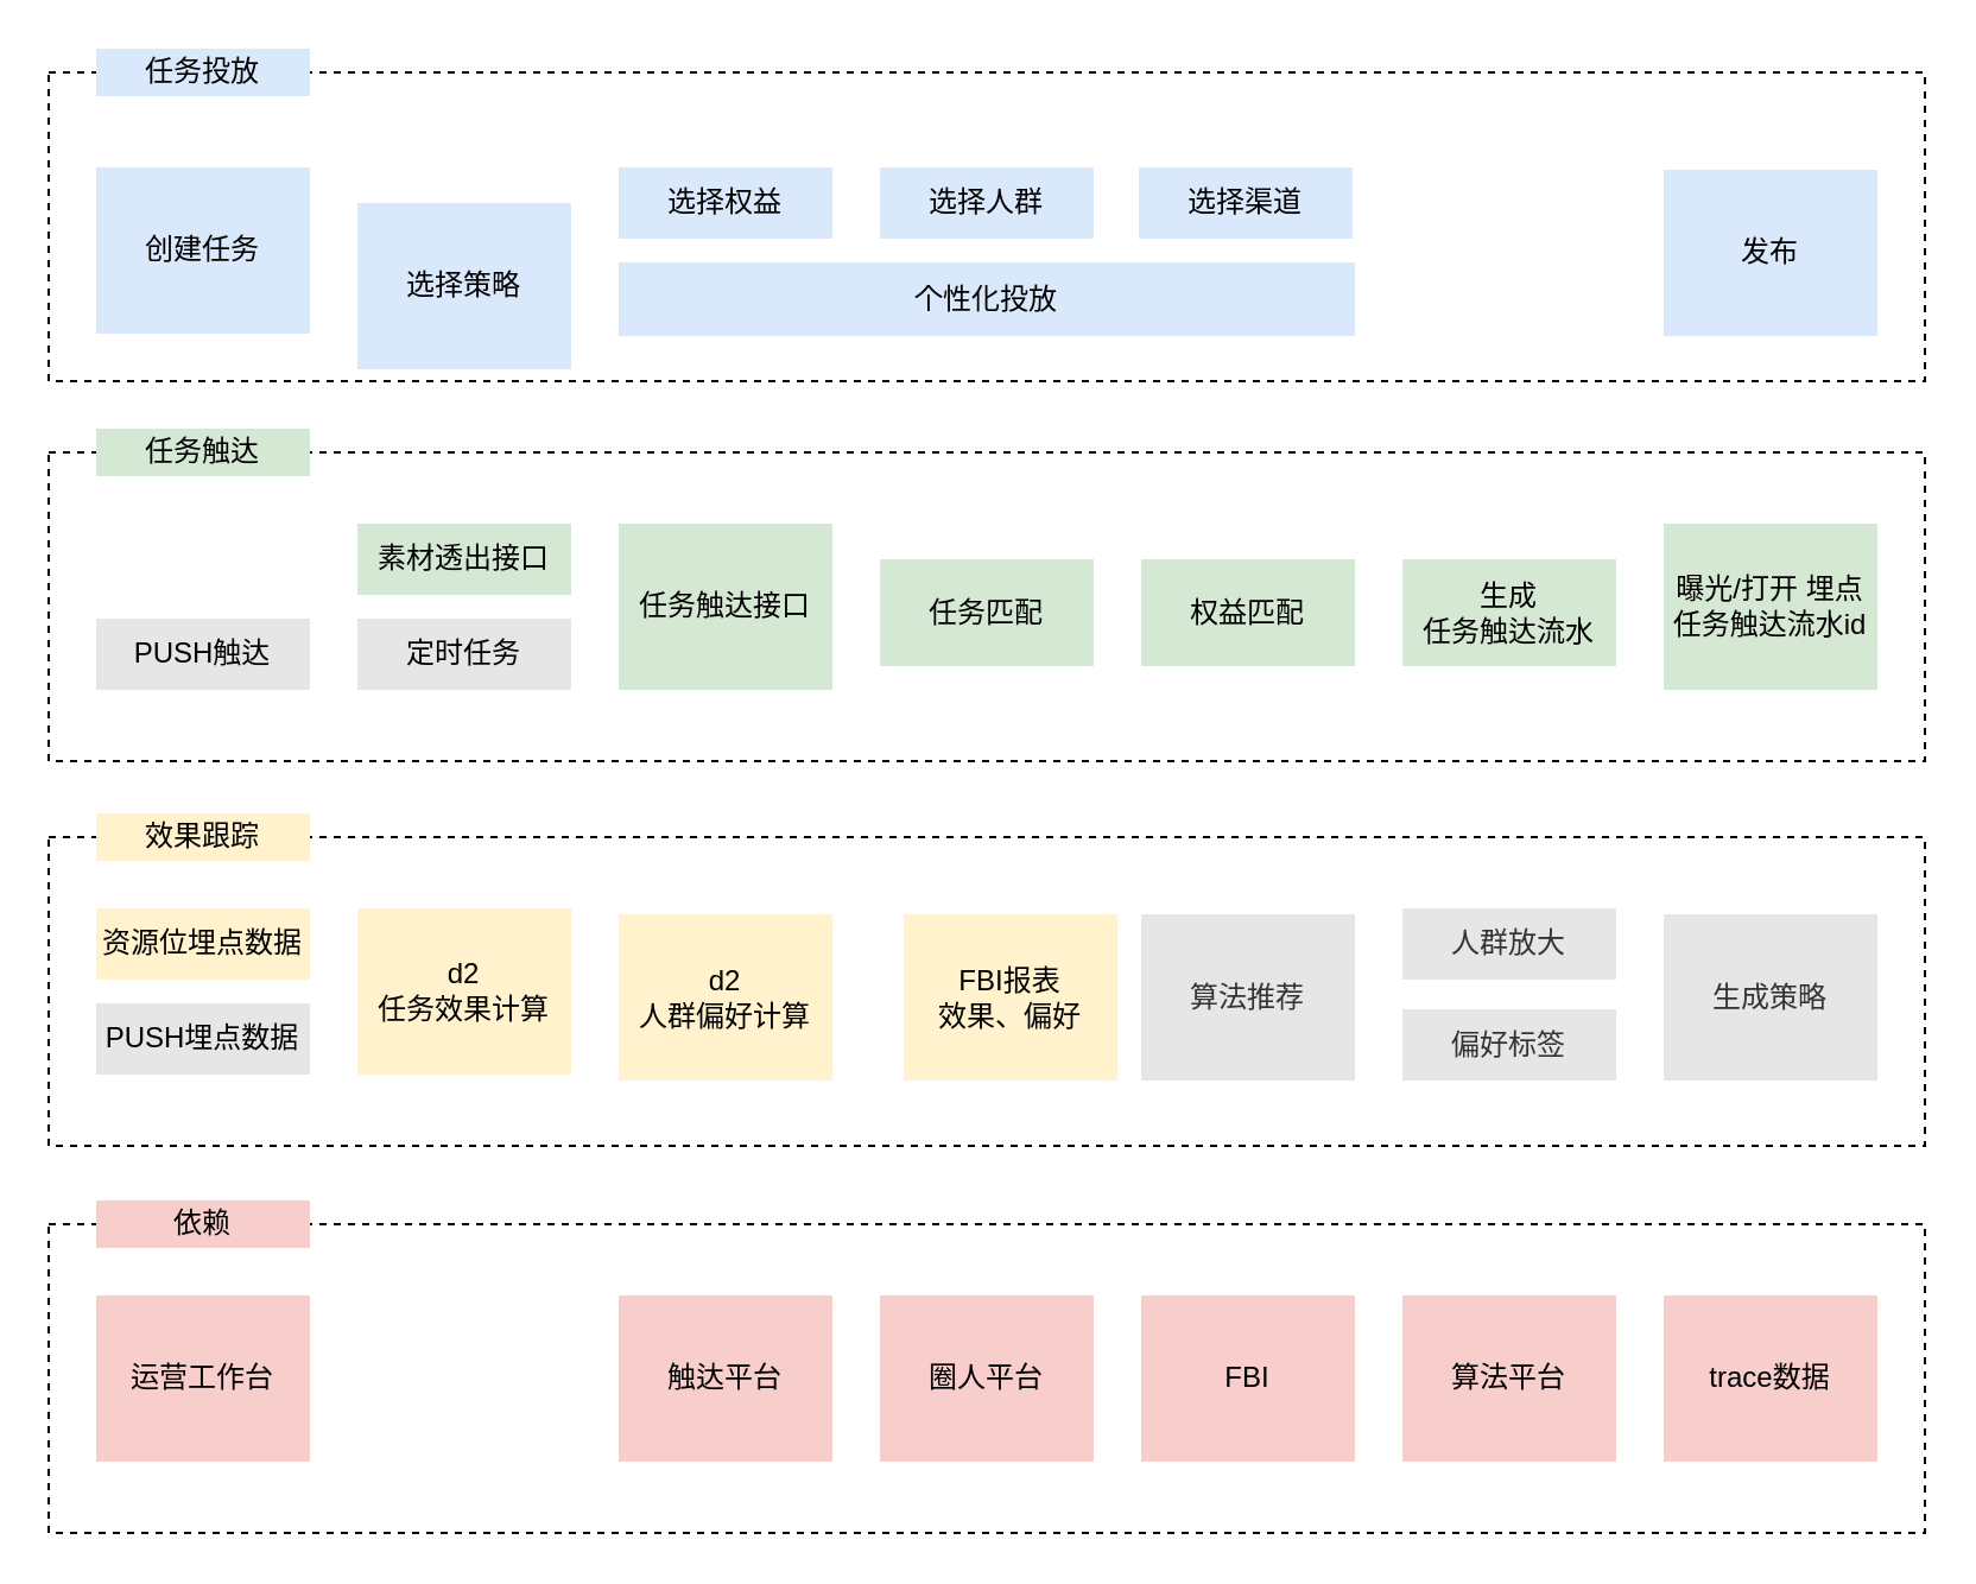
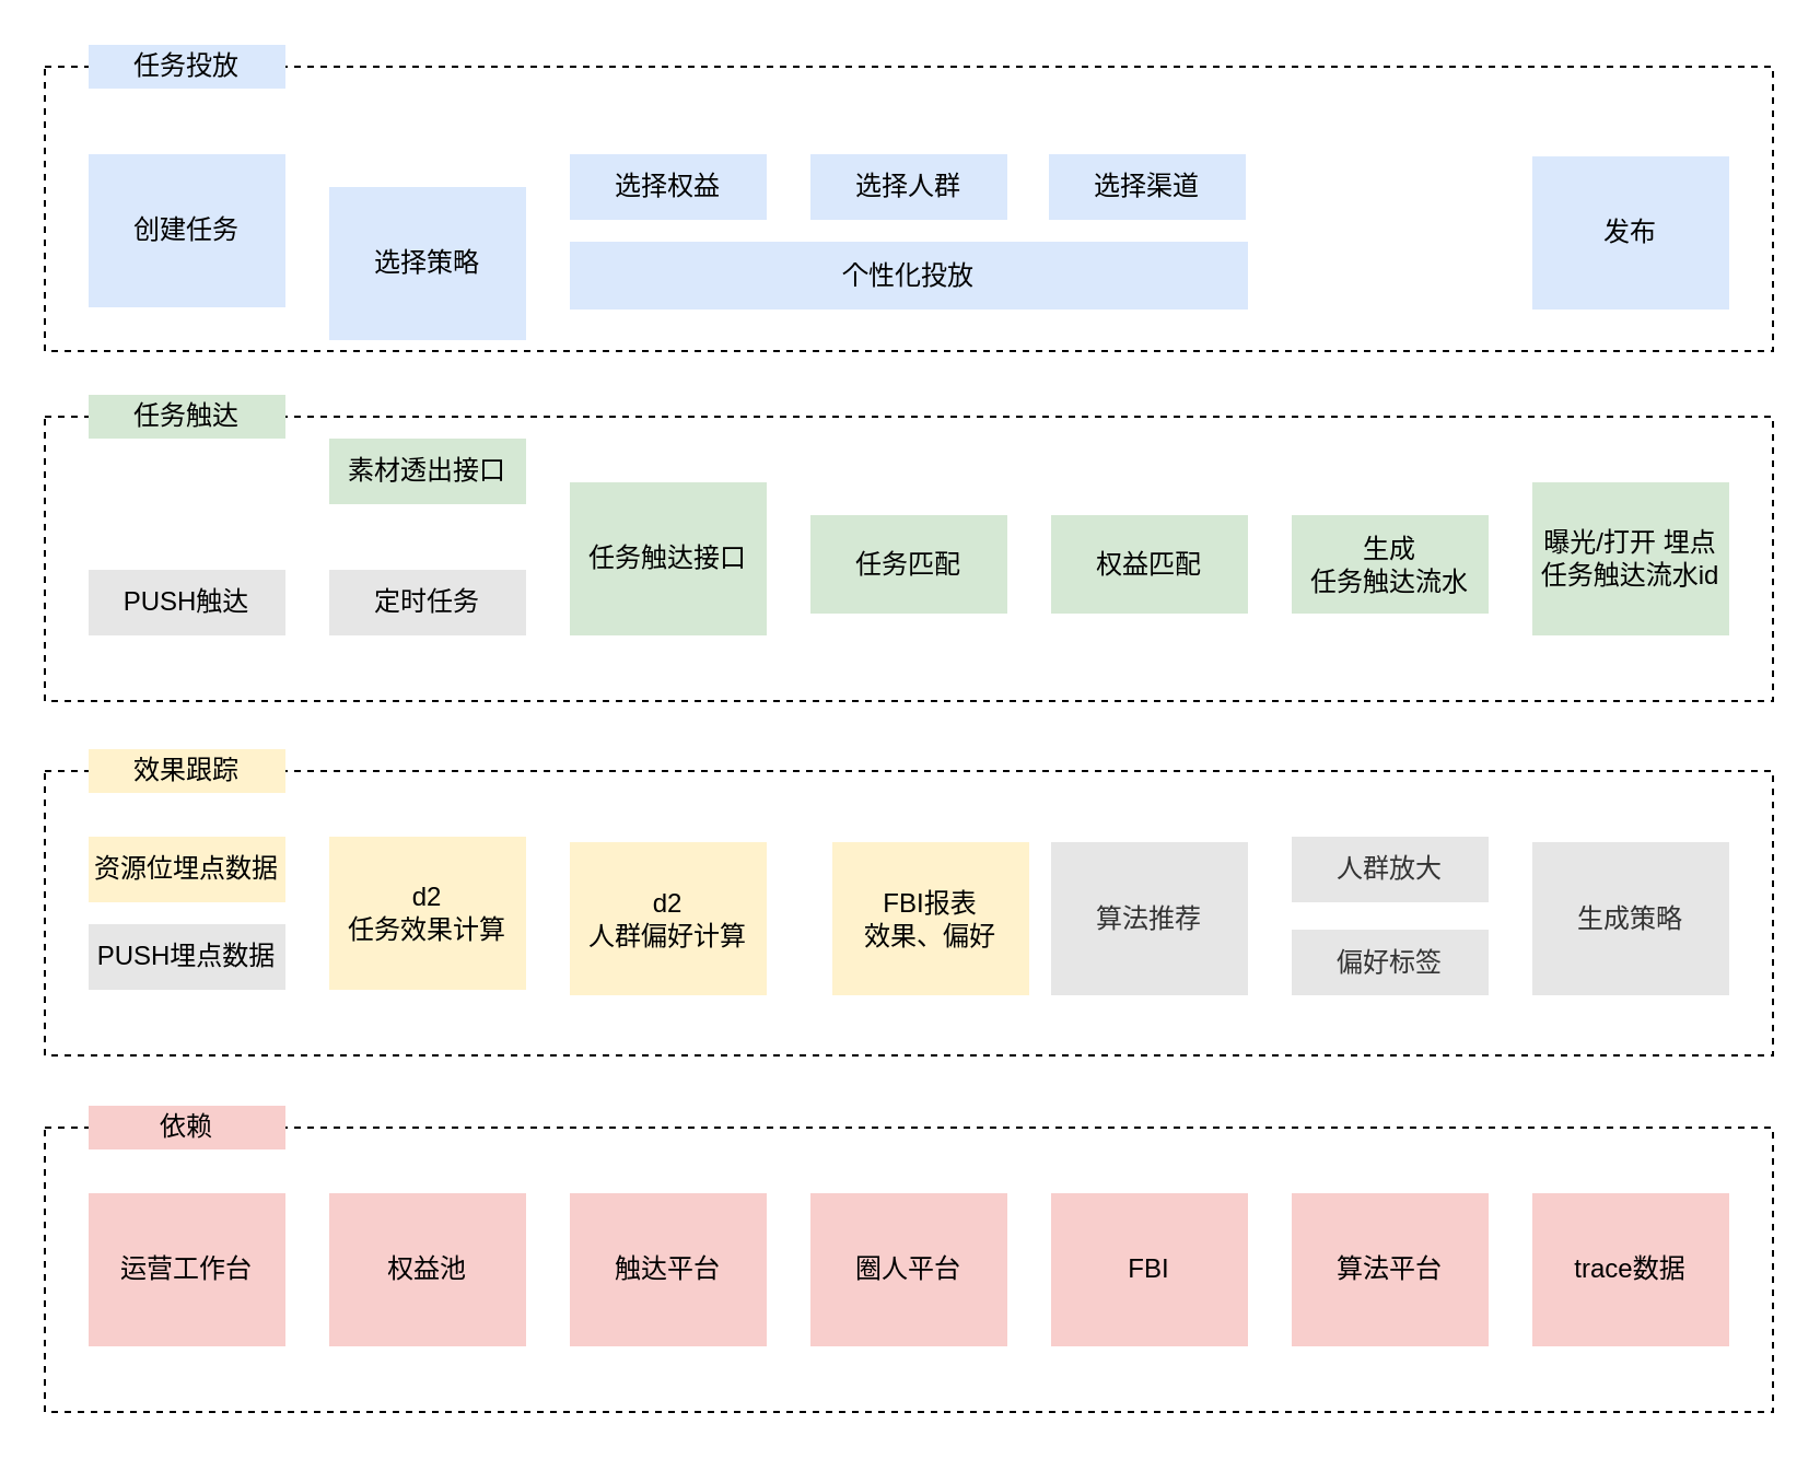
  <mxCell id="0" />
  <mxCell id="1" parent="0" />
  <mxCell id="2" value="" style="rounded=0;whiteSpace=wrap;html=1;dashed=1;" parent="1" vertex="1"><mxGeometry x="20" y="30" width="790" height="130" as="geometry" /></mxCell>
  <mxCell id="3" value="创建任务" style="rounded=0;whiteSpace=wrap;html=1;fillColor=#dae8fc;strokeColor=none;" parent="1" vertex="1"><mxGeometry x="40" y="70" width="90" height="70" as="geometry" /></mxCell>
  <mxCell id="4" value="选择人群" style="rounded=0;whiteSpace=wrap;html=1;fillColor=#dae8fc;strokeColor=none;" parent="1" vertex="1"><mxGeometry x="370" y="70" width="90" height="30" as="geometry" /></mxCell>
  <mxCell id="5" value="任务投放" style="rounded=0;whiteSpace=wrap;html=1;fillColor=#dae8fc;strokeColor=none;" parent="1" vertex="1"><mxGeometry x="40" y="20" width="90" height="20" as="geometry" /></mxCell>
  <mxCell id="6" value="选择策略" style="rounded=0;whiteSpace=wrap;html=1;fillColor=#dae8fc;strokeColor=none;" parent="1" vertex="1"><mxGeometry x="150" y="85" width="90" height="70" as="geometry" /></mxCell>
  <mxCell id="7" value="选择渠道" style="rounded=0;whiteSpace=wrap;html=1;fillColor=#dae8fc;strokeColor=none;" parent="1" vertex="1"><mxGeometry x="479" y="70" width="90" height="30" as="geometry" /></mxCell>
  <mxCell id="8" value="选择权益" style="rounded=0;whiteSpace=wrap;html=1;fillColor=#dae8fc;strokeColor=none;" parent="1" vertex="1"><mxGeometry x="260" y="70" width="90" height="30" as="geometry" /></mxCell>
  <mxCell id="9" value="个性化投放" style="rounded=0;whiteSpace=wrap;html=1;fillColor=#dae8fc;strokeColor=none;" parent="1" vertex="1"><mxGeometry x="260" y="110" width="310" height="31" as="geometry" /></mxCell>
  <mxCell id="10" value="发布" style="rounded=0;whiteSpace=wrap;html=1;fillColor=#dae8fc;strokeColor=none;" parent="1" vertex="1"><mxGeometry x="700" y="71" width="90" height="70" as="geometry" /></mxCell>
  <mxCell id="11" value="" style="rounded=0;whiteSpace=wrap;html=1;dashed=1;" parent="1" vertex="1"><mxGeometry x="20" y="190" width="790" height="130" as="geometry" /></mxCell>
  <mxCell id="12" value="任务触达" style="rounded=0;whiteSpace=wrap;html=1;fillColor=#d5e8d4;strokeColor=none;" parent="1" vertex="1"><mxGeometry x="40" y="180" width="90" height="20" as="geometry" /></mxCell>
- <mxCell id="13" value="素材透出接口" style="rounded=0;whiteSpace=wrap;html=1;fillColor=#d5e8d4;strokeColor=none;" parent="1" vertex="1"><mxGeometry x="150" y="220" width="90" height="30" as="geometry" /></mxCell>
+ <mxCell id="13" value="素材透出接口" style="rounded=0;whiteSpace=wrap;html=1;fillColor=#d5e8d4;strokeColor=none;" parent="1" vertex="1"><mxGeometry x="150" y="200" width="90" height="30" as="geometry" /></mxCell>
  <mxCell id="14" value="任务触达接口" style="rounded=0;whiteSpace=wrap;html=1;fillColor=#d5e8d4;strokeColor=none;" parent="1" vertex="1"><mxGeometry x="260" y="220" width="90" height="70" as="geometry" /></mxCell>
  <mxCell id="15" value="PUSH触达" style="rounded=0;whiteSpace=wrap;html=1;fillColor=#E6E6E6;strokeColor=none;" parent="1" vertex="1"><mxGeometry x="40" y="260" width="90" height="30" as="geometry" /></mxCell>
  <mxCell id="16" value="定时任务" style="rounded=0;whiteSpace=wrap;html=1;fillColor=#E6E6E6;strokeColor=none;" parent="1" vertex="1"><mxGeometry x="150" y="260" width="90" height="30" as="geometry" /></mxCell>
  <mxCell id="17" value="任务匹配" style="rounded=0;whiteSpace=wrap;html=1;fillColor=#d5e8d4;strokeColor=none;" parent="1" vertex="1"><mxGeometry x="370" y="235" width="90" height="45" as="geometry" /></mxCell>
  <mxCell id="18" value="权益匹配" style="rounded=0;whiteSpace=wrap;html=1;fillColor=#d5e8d4;strokeColor=none;" parent="1" vertex="1"><mxGeometry x="480" y="235" width="90" height="45" as="geometry" /></mxCell>
  <mxCell id="19" value="生成&lt;br&gt;任务触达流水" style="rounded=0;whiteSpace=wrap;html=1;fillColor=#d5e8d4;strokeColor=none;" parent="1" vertex="1"><mxGeometry x="590" y="235" width="90" height="45" as="geometry" /></mxCell>
  <mxCell id="20" value="曝光/打开 埋点任务触达流水id" style="rounded=0;whiteSpace=wrap;html=1;fillColor=#d5e8d4;strokeColor=none;" parent="1" vertex="1"><mxGeometry x="700" y="220" width="90" height="70" as="geometry" /></mxCell>
  <mxCell id="21" value="" style="rounded=0;whiteSpace=wrap;html=1;dashed=1;" parent="1" vertex="1"><mxGeometry x="20" y="352" width="790" height="130" as="geometry" /></mxCell>
  <mxCell id="22" value="效果跟踪" style="rounded=0;whiteSpace=wrap;html=1;fillColor=#fff2cc;strokeColor=none;" parent="1" vertex="1"><mxGeometry x="40" y="342" width="90" height="20" as="geometry" /></mxCell>
  <mxCell id="23" value="资源位埋点数据" style="rounded=0;whiteSpace=wrap;html=1;fillColor=#fff2cc;strokeColor=none;" parent="1" vertex="1"><mxGeometry x="40" y="382" width="90" height="30" as="geometry" /></mxCell>
  <mxCell id="24" value="d2&lt;br&gt;任务效果计算" style="rounded=0;whiteSpace=wrap;html=1;fillColor=#fff2cc;strokeColor=none;" parent="1" vertex="1"><mxGeometry x="150" y="382" width="90" height="70" as="geometry" /></mxCell>
  <mxCell id="25" value="PUSH埋点数据" style="rounded=0;whiteSpace=wrap;html=1;fillColor=#E6E6E6;strokeColor=none;" parent="1" vertex="1"><mxGeometry x="40" y="422" width="90" height="30" as="geometry" /></mxCell>
  <mxCell id="26" value="算法推荐" style="rounded=0;whiteSpace=wrap;html=1;fillColor=#E6E6E6;strokeColor=none;fontColor=#333333;" parent="1" vertex="1"><mxGeometry x="480" y="384.5" width="90" height="70" as="geometry" /></mxCell>
  <mxCell id="27" value="d2&lt;br&gt;人群偏好计算" style="rounded=0;whiteSpace=wrap;html=1;fillColor=#fff2cc;strokeColor=none;" parent="1" vertex="1"><mxGeometry x="260" y="384.5" width="90" height="70" as="geometry" /></mxCell>
  <mxCell id="28" value="FBI报表&lt;br&gt;效果、偏好" style="rounded=0;whiteSpace=wrap;html=1;fillColor=#fff2cc;strokeColor=none;" parent="1" vertex="1"><mxGeometry x="380" y="384.5" width="90" height="70" as="geometry" /></mxCell>
  <mxCell id="29" value="人群放大" style="rounded=0;whiteSpace=wrap;html=1;fillColor=#E6E6E6;strokeColor=none;fontColor=#333333;" parent="1" vertex="1"><mxGeometry x="590" y="382" width="90" height="30" as="geometry" /></mxCell>
  <mxCell id="30" value="生成策略" style="rounded=0;whiteSpace=wrap;html=1;fillColor=#E6E6E6;strokeColor=none;fontColor=#333333;" parent="1" vertex="1"><mxGeometry x="700" y="384.5" width="90" height="70" as="geometry" /></mxCell>
  <mxCell id="31" value="偏好标签" style="rounded=0;whiteSpace=wrap;html=1;fillColor=#E6E6E6;strokeColor=none;fontColor=#333333;" parent="1" vertex="1"><mxGeometry x="590" y="424.5" width="90" height="30" as="geometry" /></mxCell>
  <mxCell id="32" value="" style="rounded=0;whiteSpace=wrap;html=1;dashed=1;" parent="1" vertex="1"><mxGeometry x="20" y="515" width="790" height="130" as="geometry" /></mxCell>
  <mxCell id="33" value="依赖" style="rounded=0;whiteSpace=wrap;html=1;fillColor=#f8cecc;strokeColor=none;" parent="1" vertex="1"><mxGeometry x="40" y="505" width="90" height="20" as="geometry" /></mxCell>
  <mxCell id="34" value="触达平台" style="rounded=0;whiteSpace=wrap;html=1;fillColor=#f8cecc;strokeColor=none;" parent="1" vertex="1"><mxGeometry x="260" y="545" width="90" height="70" as="geometry" /></mxCell>
  <mxCell id="35" value="圈人平台" style="rounded=0;whiteSpace=wrap;html=1;fillColor=#f8cecc;strokeColor=none;" parent="1" vertex="1"><mxGeometry x="370" y="545" width="90" height="70" as="geometry" /></mxCell>
  <mxCell id="36" value="FBI" style="rounded=0;whiteSpace=wrap;html=1;fillColor=#f8cecc;strokeColor=none;" parent="1" vertex="1"><mxGeometry x="480" y="545" width="90" height="70" as="geometry" /></mxCell>
+ <mxCell id="37" value="权益池" style="rounded=0;whiteSpace=wrap;html=1;fillColor=#f8cecc;strokeColor=none;" parent="1" vertex="1"><mxGeometry x="150" y="545" width="90" height="70" as="geometry" /></mxCell>
  <mxCell id="38" value="算法平台" style="rounded=0;whiteSpace=wrap;html=1;fillColor=#f8cecc;strokeColor=none;" parent="1" vertex="1"><mxGeometry x="590" y="545" width="90" height="70" as="geometry" /></mxCell>
  <mxCell id="39" value="运营工作台" style="rounded=0;whiteSpace=wrap;html=1;fillColor=#f8cecc;strokeColor=none;" parent="1" vertex="1"><mxGeometry x="40" y="545" width="90" height="70" as="geometry" /></mxCell>
  <mxCell id="40" value="trace数据" style="rounded=0;whiteSpace=wrap;html=1;fillColor=#f8cecc;strokeColor=none;" parent="1" vertex="1"><mxGeometry x="700" y="545" width="90" height="70" as="geometry" /></mxCell>
